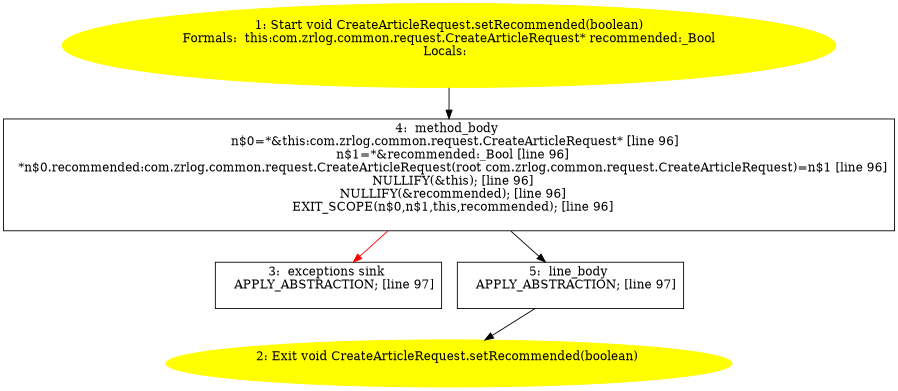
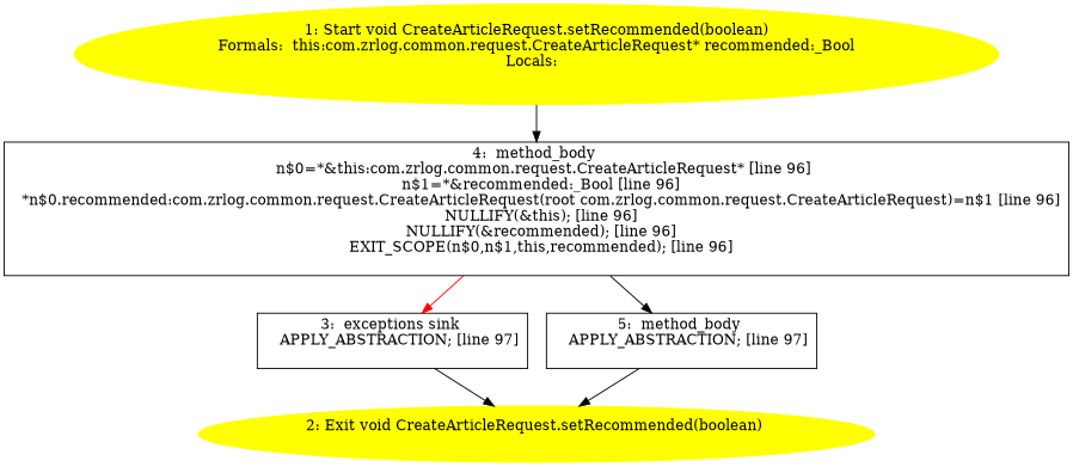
  digraph {
    node [shape=box]
    n1 [color=yellow label="1: Start void CreateArticleRequest.setRecommended(boolean)\nFormals:  this:com.zrlog.common.request.CreateArticleRequest* recommended:_Bool\nLocals:  \n  " style=filled shape=""]
    n2 [label="4:  method_body \n   n$0=*&this:com.zrlog.common.request.CreateArticleRequest* [line 96]\n  n$1=*&recommended:_Bool [line 96]\n  *n$0.recommended:com.zrlog.common.request.CreateArticleRequest(root com.zrlog.common.request.CreateArticleRequest)=n$1 [line 96]\n  NULLIFY(&this); [line 96]\n  NULLIFY(&recommended); [line 96]\n  EXIT_SCOPE(n$0,n$1,this,recommended); [line 96]\n "]
    n3 [label="3:  exceptions sink \n   APPLY_ABSTRACTION; [line 97]\n "]
-   n4 [label="5:  line_body \n   APPLY_ABSTRACTION; [line 97]\n "]
+   n4 [label="5:  method_body \n   APPLY_ABSTRACTION; [line 97]\n "]
    n5 [color=yellow label="2: Exit void CreateArticleRequest.setRecommended(boolean) \n  " style=filled shape=""]
    n1 -> n2
    n2 -> n3 [color=red]
    n2 -> n4
+   n3 -> n5
    n4 -> n5
  }
